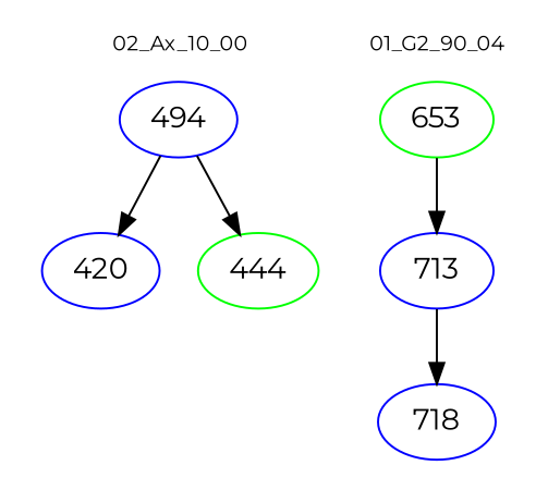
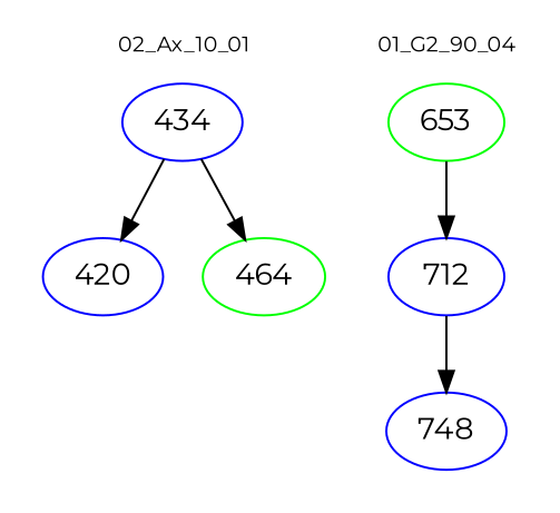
  digraph {
    fontname=Montserrat
    node [color=blue fontname=Montserrat]
    edge [color=black fontname=Montserrat]
-   n1 [label=494]
+   n1 [label=434]
    n2 [label=420]
-   n3 [color=green label=444]
-   n4 [label=713]
+   n3 [color=green label=464]
+   n4 [label=712]
    n5 [color=green label=653]
-   n6 [label=718]
+   n6 [label=748]
    subgraph cluster_1 {
      color=white
      fontsize=10
-     label="02_Ax_10_00"
+     label="02_Ax_10_01"
      n1
      n2
      n3
    }
    subgraph cluster_2 {
      color=white
      fontsize=10
      label="01_G2_90_04"
      n4
      n5
      n6
    }
    n1 -> n2
    n1 -> n3
    n4 -> n6
    n5 -> n4
  }
